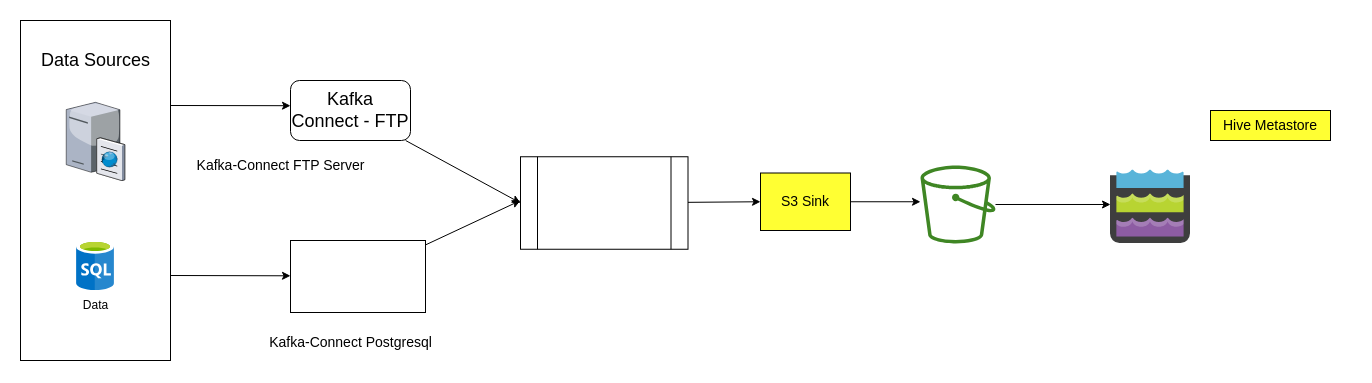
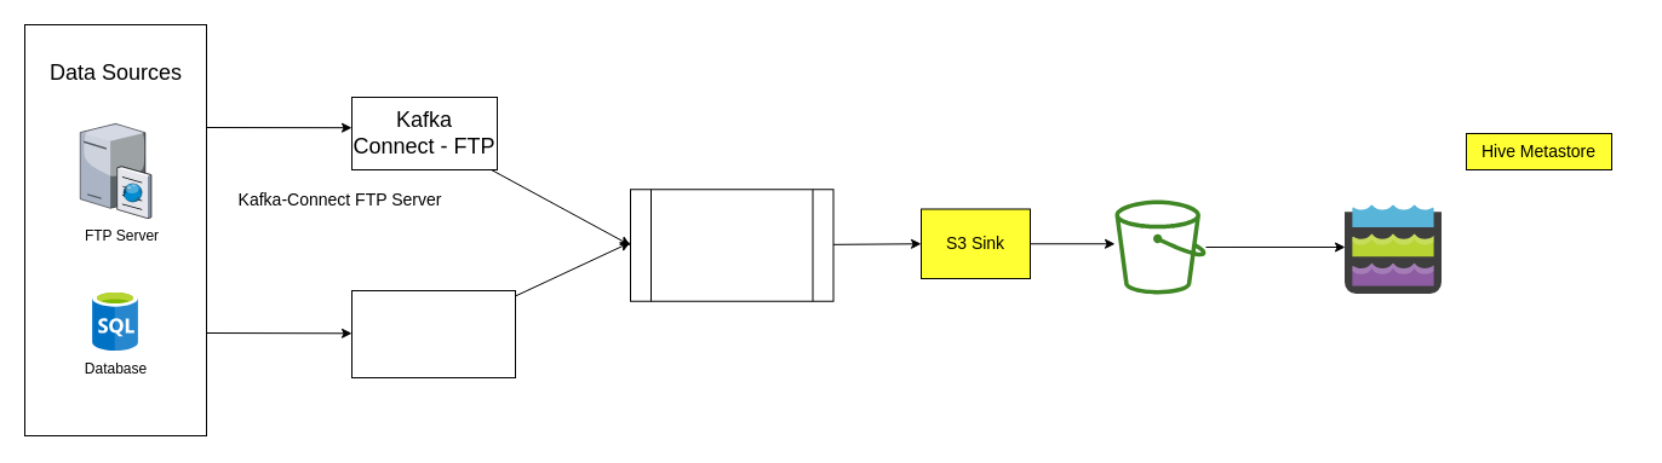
  <mxCell id="0" />
  <mxCell id="1" parent="0" />
  <mxCell id="2" style="edgeStyle=none;html=1;entryX=0;entryY=0.473;entryDx=0;entryDy=0;entryPerimeter=0;fontSize=14;" edge="1" parent="1" source="3" target="18"><mxGeometry relative="1" as="geometry" /></mxCell>
  <mxCell id="3" value="" style="rounded=0;whiteSpace=wrap;html=1;fontSize=18;" vertex="1" parent="1"><mxGeometry x="290" y="240" width="135" height="72" as="geometry" /></mxCell>
  <mxCell id="4" style="edgeStyle=none;html=1;exitX=1;exitY=0.75;exitDx=0;exitDy=0;entryX=0;entryY=0.5;entryDx=0;entryDy=0;fontSize=14;" edge="1" parent="1" source="6" target="14"><mxGeometry relative="1" as="geometry" /></mxCell>
  <mxCell id="5" style="edgeStyle=none;html=1;exitX=1;exitY=0.25;exitDx=0;exitDy=0;entryX=0;entryY=0.42;entryDx=0;entryDy=0;entryPerimeter=0;fontSize=14;" edge="1" parent="1" source="6" target="13"><mxGeometry relative="1" as="geometry" /></mxCell>
  <mxCell id="6" value="" style="rounded=0;whiteSpace=wrap;html=1;" vertex="1" parent="1"><mxGeometry x="20" y="20" width="150" height="340" as="geometry" /></mxCell>
  <mxCell id="7" value="" style="verticalLabelPosition=bottom;sketch=0;aspect=fixed;html=1;verticalAlign=top;strokeColor=none;align=center;outlineConnect=0;shape=mxgraph.citrix.ftp_server;" vertex="1" parent="1"><mxGeometry x="65.72" y="100" width="58.56" height="80" as="geometry" /></mxCell>
  <mxCell id="8" value="" style="sketch=0;aspect=fixed;html=1;points=[];align=center;image;fontSize=12;image=img/lib/mscae/SQL_Database_generic.svg;" vertex="1" parent="1"><mxGeometry x="76" y="240" width="38" height="50" as="geometry" /></mxCell>
- <mxCell id="10" value="Data&lt;br&gt;" style="text;html=1;align=center;verticalAlign=middle;resizable=0;points=[];autosize=1;strokeColor=none;fillColor=none;" vertex="1" parent="1"><mxGeometry x="60" y="290" width="70" height="30" as="geometry" /></mxCell>
+ <mxCell id="9" value="FTP Server&lt;br&gt;" style="text;html=1;align=center;verticalAlign=middle;resizable=0;points=[];autosize=1;strokeColor=none;fillColor=none;" vertex="1" parent="1"><mxGeometry x="60" y="180" width="80" height="30" as="geometry" /></mxCell>
+ <mxCell id="10" value="Database&lt;br&gt;" style="text;html=1;align=center;verticalAlign=middle;resizable=0;points=[];autosize=1;strokeColor=none;fillColor=none;" vertex="1" parent="1"><mxGeometry x="60" y="290" width="70" height="30" as="geometry" /></mxCell>
  <mxCell id="11" value="&lt;font style=&quot;font-size: 18px;&quot;&gt;Data Sources&lt;br&gt;&lt;/font&gt;" style="text;html=1;align=center;verticalAlign=middle;resizable=0;points=[];autosize=1;strokeColor=none;fillColor=none;" vertex="1" parent="1"><mxGeometry x="30" y="40" width="130" height="40" as="geometry" /></mxCell>
  <mxCell id="12" style="edgeStyle=none;html=1;entryX=0;entryY=0.5;entryDx=0;entryDy=0;fontSize=14;" edge="1" parent="1" source="13" target="18"><mxGeometry relative="1" as="geometry" /></mxCell>
- <mxCell id="13" value="Kafka Connect - FTP" style="whiteSpace=wrap;html=1;fontSize=18;rounded=1;" vertex="1" parent="1"><mxGeometry x="290" y="80" width="120" height="60" as="geometry" /></mxCell>
+ <mxCell id="13" value="Kafka Connect - FTP" style="rounded=0;whiteSpace=wrap;html=1;fontSize=18;" vertex="1" parent="1"><mxGeometry x="290" y="80" width="120" height="60" as="geometry" /></mxCell>
  <mxCell id="14" value="" style="shape=image;verticalLabelPosition=bottom;labelBackgroundColor=default;verticalAlign=top;aspect=fixed;imageAspect=0;image=https://debezium.io/assets/images/color_black_debezium_type_1200px.png;" vertex="1" parent="1"><mxGeometry x="290" y="240" width="134.99" height="70.62" as="geometry" /></mxCell>
- <mxCell id="15" value="&lt;font style=&quot;font-size: 14px;&quot;&gt;Kafka-Connect Postgresql&lt;/font&gt;" style="text;html=1;align=center;verticalAlign=middle;resizable=0;points=[];autosize=1;strokeColor=none;fillColor=none;fontSize=18;" vertex="1" parent="1"><mxGeometry x="255" y="321" width="190" height="40" as="geometry" /></mxCell>
  <mxCell id="16" value="Kafka-Connect FTP Server&lt;br&gt;" style="text;html=1;align=center;verticalAlign=middle;resizable=0;points=[];autosize=1;strokeColor=none;fillColor=none;fontSize=14;" vertex="1" parent="1"><mxGeometry x="185" y="150" width="190" height="30" as="geometry" /></mxCell>
  <mxCell id="17" style="edgeStyle=none;html=1;entryX=0;entryY=0.5;entryDx=0;entryDy=0;fontSize=14;" edge="1" parent="1" source="18" target="21"><mxGeometry relative="1" as="geometry" /></mxCell>
  <mxCell id="18" value="" style="shape=process;whiteSpace=wrap;html=1;backgroundOutline=1;fontSize=14;" vertex="1" parent="1"><mxGeometry x="520" y="156.25" width="167.5" height="92.5" as="geometry" /></mxCell>
  <mxCell id="19" value="" style="shape=image;verticalLabelPosition=bottom;labelBackgroundColor=default;verticalAlign=top;aspect=fixed;imageAspect=0;image=https://topdev.vn/blog/wp-content/uploads/2019/05/kafka.png;" vertex="1" parent="1"><mxGeometry x="566.25" y="165" width="75" height="75" as="geometry" /></mxCell>
  <mxCell id="20" style="edgeStyle=none;html=1;fontSize=14;" edge="1" parent="1" source="21"><mxGeometry relative="1" as="geometry"><mxPoint x="920" y="201.25" as="targetPoint" /></mxGeometry></mxCell>
  <mxCell id="21" value="S3 Sink&lt;br&gt;" style="whiteSpace=wrap;html=1;fontSize=14;fillColor=#ffff33;" vertex="1" parent="1"><mxGeometry x="760" y="172.5" width="90" height="57.5" as="geometry" /></mxCell>
  <mxCell id="22" style="edgeStyle=none;html=1;entryX=0;entryY=0.47;entryDx=0;entryDy=0;entryPerimeter=0;fontSize=14;" edge="1" parent="1" source="23" target="24"><mxGeometry relative="1" as="geometry" /></mxCell>
  <mxCell id="23" value="" style="sketch=0;outlineConnect=0;fontColor=#232F3E;gradientColor=none;fillColor=#3F8624;strokeColor=none;dashed=0;verticalLabelPosition=bottom;verticalAlign=top;align=center;html=1;fontSize=12;fontStyle=0;aspect=fixed;pointerEvents=1;shape=mxgraph.aws4.bucket;" vertex="1" parent="1"><mxGeometry x="920" y="165" width="75" height="78" as="geometry" /></mxCell>
  <mxCell id="24" value="" style="sketch=0;aspect=fixed;html=1;points=[];align=center;image;fontSize=12;image=img/lib/mscae/Data_Lake_Storage.svg;" vertex="1" parent="1"><mxGeometry x="1110" y="169.4" width="80" height="73.6" as="geometry" /></mxCell>
  <mxCell id="25" value="" style="shape=image;verticalLabelPosition=bottom;labelBackgroundColor=default;verticalAlign=top;aspect=fixed;imageAspect=0;image=https://upload.wikimedia.org/wikipedia/commons/thumb/9/95/Apache_Iceberg_Logo.svg/1200px-Apache_Iceberg_Logo.svg.png;" vertex="1" parent="1"><mxGeometry x="1200" y="230" width="150" height="34.9" as="geometry" /></mxCell>
  <mxCell id="26" value="" style="shape=image;verticalLabelPosition=bottom;labelBackgroundColor=default;verticalAlign=top;aspect=fixed;imageAspect=0;image=https://trino.io/assets/trino-og.png;" vertex="1" parent="1"><mxGeometry x="1200" y="165" width="140" height="63" as="geometry" /></mxCell>
  <mxCell id="27" value="&lt;font style=&quot;&quot; color=&quot;#000000&quot;&gt;Hive Metastore&lt;/font&gt;" style="whiteSpace=wrap;html=1;fontSize=14;fillColor=#FFFF33;" vertex="1" parent="1"><mxGeometry x="1210" y="110" width="120" height="30" as="geometry" /></mxCell>
  <mxCell id="28" value="&lt;font color=&quot;#ffffff&quot;&gt;Kafka Connector&lt;/font&gt;" style="text;html=1;align=center;verticalAlign=middle;resizable=0;points=[];autosize=1;strokeColor=none;fillColor=none;fontSize=14;fontColor=#000000;" vertex="1" parent="1"><mxGeometry x="740" y="328" width="130" height="30" as="geometry" /></mxCell>
